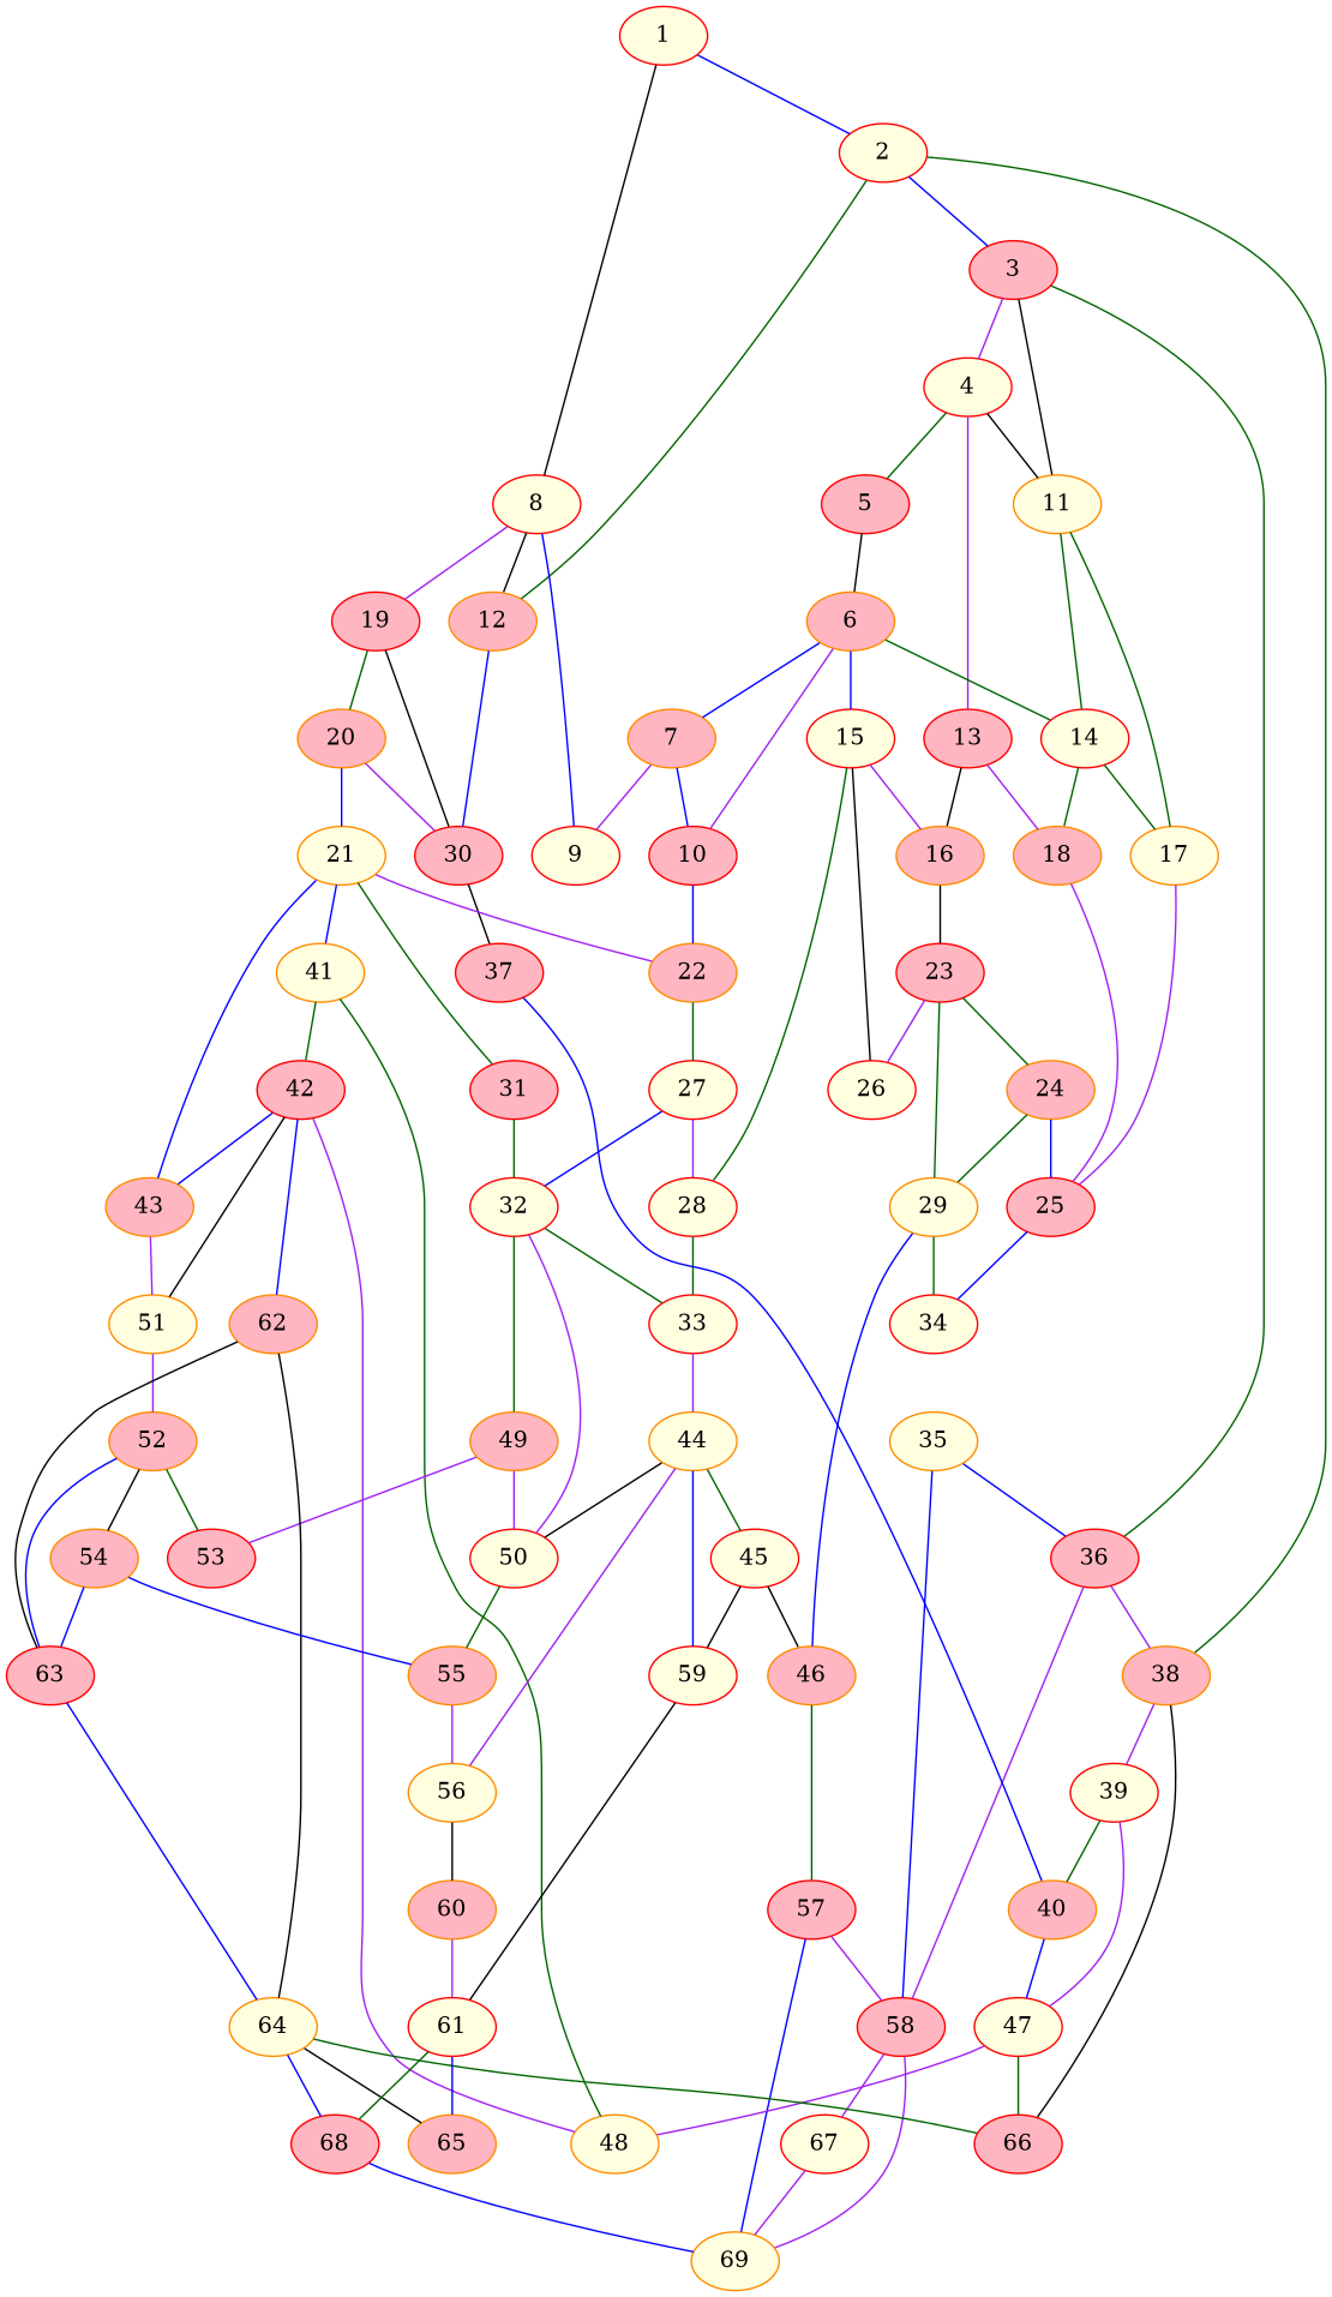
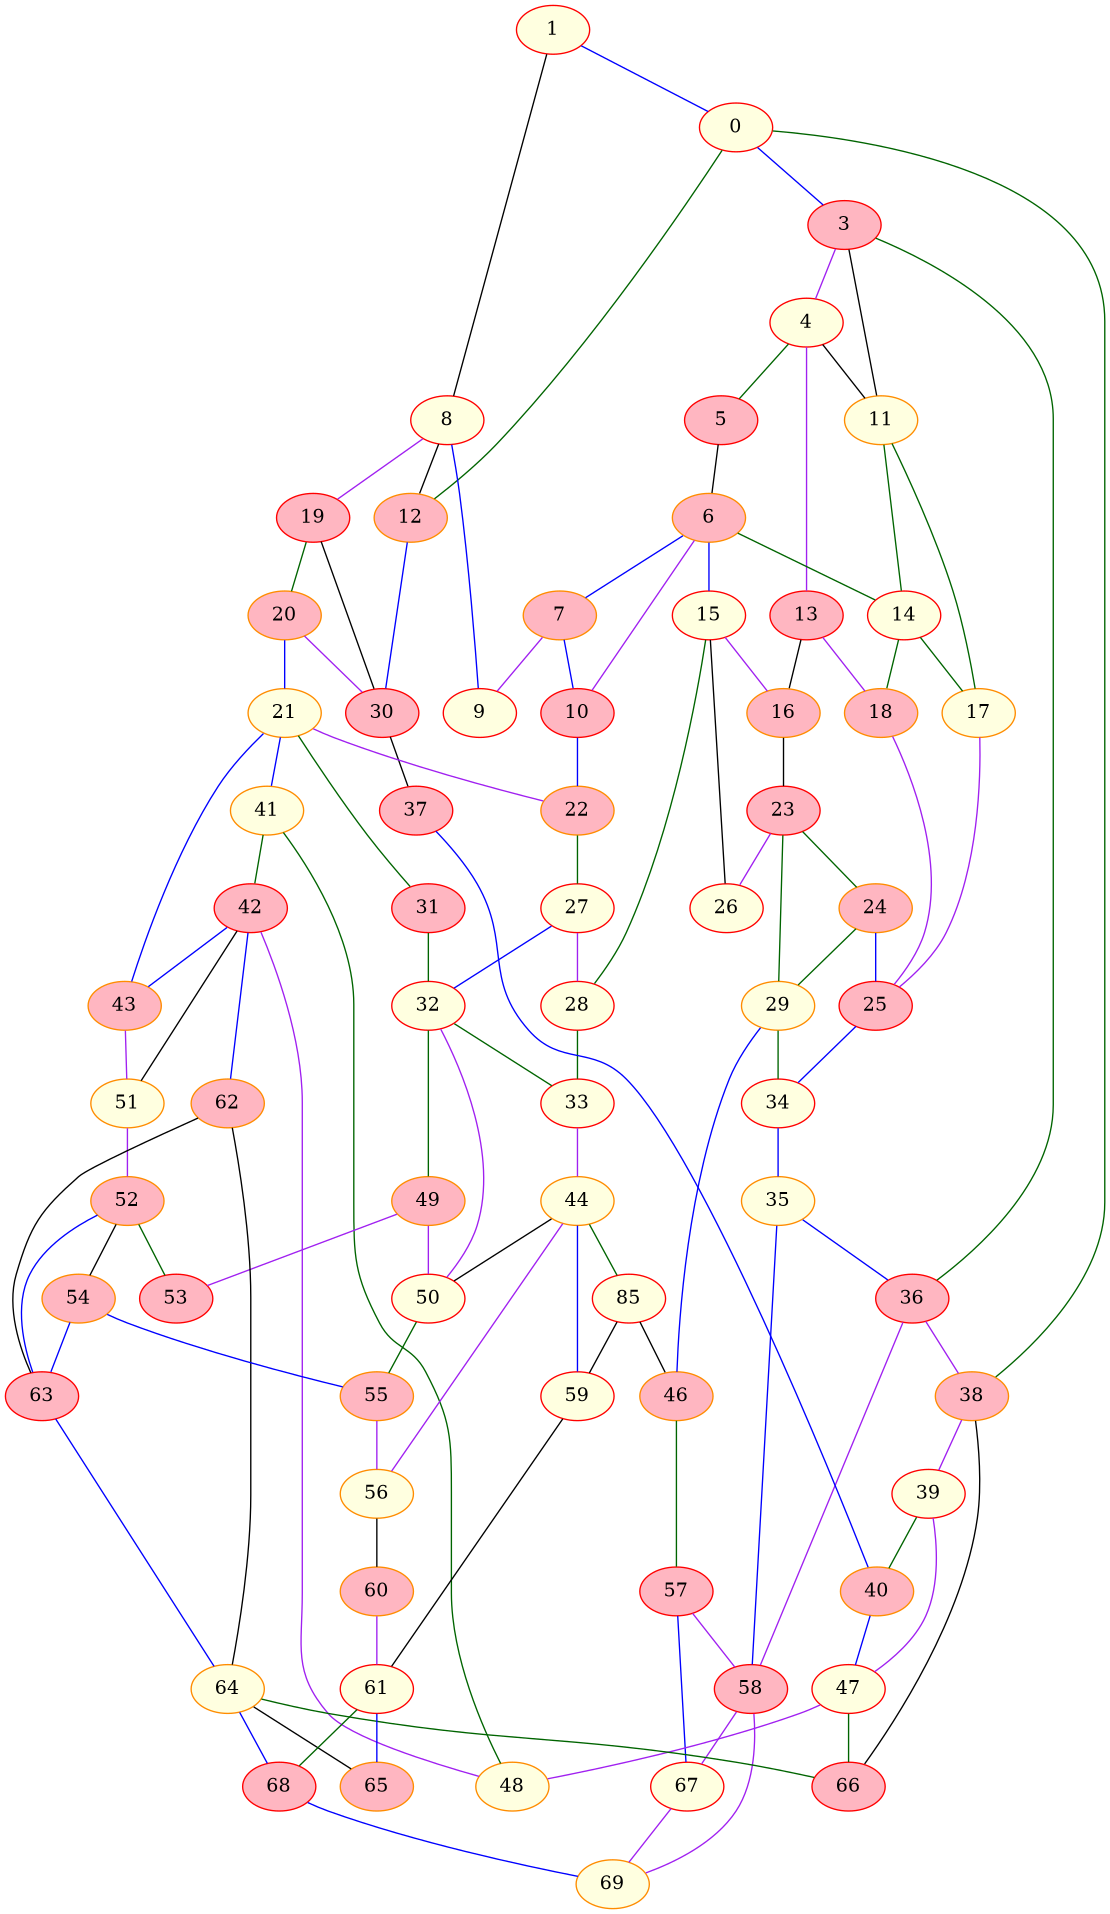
  graph {
    node [color=red fillcolor=lightpink style=filled]
    edge [color=purple weight=1.0]
    1 [fillcolor=lightyellow]
-   2 [fillcolor=lightyellow]
+   2 [fillcolor=lightyellow label=0]
    8 [fillcolor=lightyellow]
    3
    12 [color=darkorange]
    38 [color=darkorange]
    9 [fillcolor=lightyellow]
    19
    4 [fillcolor=lightyellow]
    11 [color=darkorange fillcolor=lightyellow]
    36
    30
    39 [fillcolor=lightyellow]
    66
    5
    13
    14 [fillcolor=lightyellow]
    17 [color=darkorange fillcolor=lightyellow]
    58
    6 [color=darkorange]
    16 [color=darkorange]
    18 [color=darkorange]
    7 [color=darkorange]
    10
    15 [fillcolor=lightyellow]
    22 [color=darkorange]
    26 [fillcolor=lightyellow]
    28 [fillcolor=lightyellow]
    20 [color=darkorange]
    27 [fillcolor=lightyellow]
    25
    37
    23
    33 [fillcolor=lightyellow]
    24 [color=darkorange]
    29 [color=darkorange fillcolor=lightyellow]
    34 [fillcolor=lightyellow]
    21 [color=darkorange fillcolor=lightyellow]
    31
    41 [color=darkorange fillcolor=lightyellow]
    43 [color=darkorange]
    32 [fillcolor=lightyellow]
    42
    48 [color=darkorange fillcolor=lightyellow]
    51 [color=darkorange fillcolor=lightyellow]
    46 [color=darkorange]
    35 [color=darkorange fillcolor=lightyellow]
    49 [color=darkorange]
    50 [fillcolor=lightyellow]
    44 [color=darkorange fillcolor=lightyellow]
    57
    40 [color=darkorange]
    53
    55 [color=darkorange]
-   45 [fillcolor=lightyellow]
+   45 [fillcolor=lightyellow label=85]
    56 [color=darkorange fillcolor=lightyellow]
    59 [fillcolor=lightyellow]
    67 [fillcolor=lightyellow]
    69 [color=darkorange fillcolor=lightyellow]
    47 [fillcolor=lightyellow]
    62 [color=darkorange]
    52 [color=darkorange]
    63
    64 [color=darkorange fillcolor=lightyellow]
    60 [color=darkorange]
    61 [fillcolor=lightyellow]
    54 [color=darkorange]
    65 [color=darkorange]
    68
    1 -- 2 [color=blue]
    1 -- 8 [color=black]
    2 -- 3 [color=blue]
    2 -- 12 [color=darkgreen]
    2 -- 38 [color=darkgreen]
    8 -- 12 [color=black]
    8 -- 9 [color=blue weight=2.0]
    8 -- 19 [weight=2.0]
    3 -- 4
    3 -- 11 [color=black]
    3 -- 36 [color=darkgreen]
    12 -- 30 [color=blue]
    38 -- 39
    38 -- 66 [color=black]
    19 -- 30 [color=black weight=2.0]
    19 -- 20 [color=darkgreen]
    4 -- 11 [color=black weight=2.0]
    4 -- 5 [color=darkgreen weight=2.0]
    4 -- 13
    11 -- 14 [color=darkgreen]
    11 -- 17 [color=darkgreen]
    36 -- 38
    36 -- 58
    30 -- 37 [color=black weight=2.0]
    39 -- 40 [color=darkgreen]
    39 -- 47
    5 -- 6 [color=black weight=2.0]
    13 -- 16 [color=black]
    13 -- 18
    14 -- 17 [color=darkgreen]
    14 -- 18 [color=darkgreen]
    17 -- 25
    58 -- 67 [weight=2.0]
    58 -- 69
    6 -- 14 [color=darkgreen]
    6 -- 7 [color=blue]
    6 -- 10
    6 -- 15 [color=blue weight=2.0]
    16 -- 23 [color=black]
    18 -- 25
    7 -- 9
    7 -- 10 [color=blue]
    10 -- 22 [color=blue]
    15 -- 16
    15 -- 26 [color=black]
    15 -- 28 [color=darkgreen]
    22 -- 27 [color=darkgreen]
    28 -- 33 [color=darkgreen]
    20 -- 30
    20 -- 21 [color=blue weight=2.0]
    27 -- 28
    27 -- 32 [color=blue]
    25 -- 34 [color=blue]
    37 -- 40 [color=blue]
    23 -- 26 [weight=2.0]
    23 -- 24 [color=darkgreen]
    23 -- 29 [color=darkgreen]
    33 -- 44
    24 -- 25 [color=blue weight=3.0]
    24 -- 29 [color=darkgreen]
    29 -- 34 [color=darkgreen weight=2.0]
    29 -- 46 [color=blue weight=2.0]
+   34 -- 35 [color=blue]
    21 -- 22
    21 -- 31 [color=darkgreen]
    21 -- 41 [color=blue]
    21 -- 43 [color=blue]
    31 -- 32 [color=darkgreen weight=2.0]
    41 -- 42 [color=darkgreen]
    41 -- 48 [color=darkgreen]
    43 -- 51
    32 -- 33 [color=darkgreen]
    32 -- 49 [color=darkgreen]
    32 -- 50
    42 -- 43 [color=blue]
    42 -- 48
    42 -- 51 [color=black]
    42 -- 62 [color=blue weight=2.0]
    51 -- 52 [weight=2.0]
    46 -- 57 [color=darkgreen weight=2.0]
    35 -- 36 [color=blue]
    35 -- 58 [color=blue]
    49 -- 50
    49 -- 53
    50 -- 55 [color=darkgreen]
    44 -- 50 [color=black]
    44 -- 45 [color=darkgreen weight=2.0]
    44 -- 56
    44 -- 59 [color=blue]
    57 -- 58
-   57 -- 69 [color=blue weight=3.0]
+   57 -- 67 [color=blue weight=3.0]
    40 -- 47 [color=blue]
    55 -- 56
    45 -- 46 [color=black]
    45 -- 59 [color=black]
    56 -- 60 [color=black]
    59 -- 61 [color=black]
    67 -- 69
    47 -- 66 [color=darkgreen weight=2.0]
    47 -- 48 [weight=2.0]
    62 -- 63 [color=black]
    62 -- 64 [color=black]
    52 -- 53 [color=darkgreen weight=2.0]
    52 -- 63 [color=blue]
    52 -- 54 [color=black]
    63 -- 64 [color=blue]
    64 -- 66 [color=darkgreen weight=2.0]
    64 -- 65 [color=black]
    64 -- 68 [color=blue]
    60 -- 61 [weight=2.0]
    61 -- 65 [color=blue weight=2.0]
    61 -- 68 [color=darkgreen]
    54 -- 55 [color=blue]
    54 -- 63 [color=blue]
    68 -- 69 [color=blue]
  }
